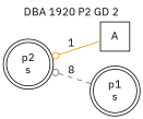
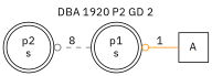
  digraph {
    fontname="IBM Plex Sans"
    label=" DBA 1920 P2 GD 2 "
    labelloc=tl
    rankdir=RL
    node [fontname="IBM Plex Sans" shape=doublecircle]
    edge [arrowhead=odot fontname="IBM Plex Sans"]
    n1 [label=A shape=square]
    n2 [label="p1\ns"]
    n3 [label="p2\ns"]
-   n1 -> n3 [color=darkorange label=1 style=solid]
+   n1 -> n2 [color=darkorange label=1 style=solid]
    n2 -> n3 [color=gray40 label=8 style=dashed]
  }
